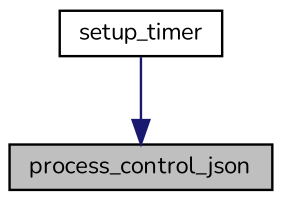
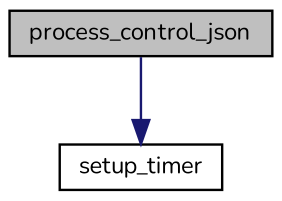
  digraph {
    rankdir=TB
    fontname=Nunito
    node [color=black fontname=Nunito fontsize=10 shape=record style=filled]
    n1 [fillcolor=grey75 fontcolor=black height=0.2 label=process_control_json width=0.4]
    n2 [fillcolor=white height=0.2 label=setup_timer width=0.4]
-   n2 -> n1 [color=midnightblue fontname=Nunito fontsize=10 labelfontname=Helvetica labelfontsize=10 style=solid]
+   n1 -> n2 [color=midnightblue fontname=Nunito fontsize=10 labelfontname=Helvetica labelfontsize=10 style=solid]
  }
